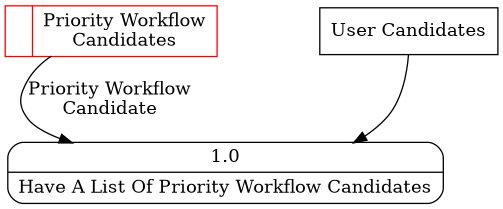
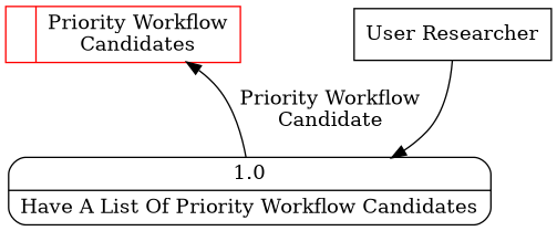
  digraph {
    n1 [color=red label="<f0>  |<f1> Priority Workflow\nCandidates " shape=record]
-   n2 [label="User Candidates" shape=box]
+   n2 [label="User Researcher" shape=box]
    n3 [label="{<f0> 1.0|<f1> Have A List Of Priority Workflow Candidates }" shape=Mrecord]
    n2 -> n3
-   n1 -> n3 [label="Priority Workflow\nCandidate"]
+   n3 -> n1 [label="Priority Workflow\nCandidate"]
  }
